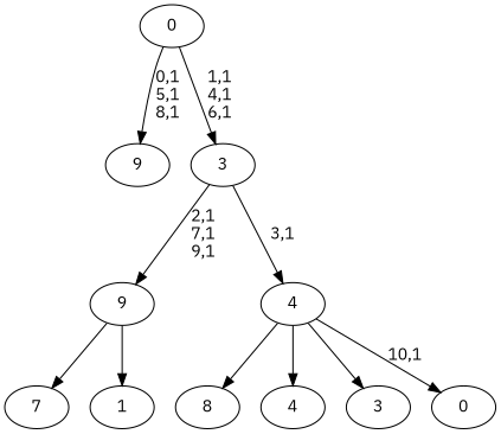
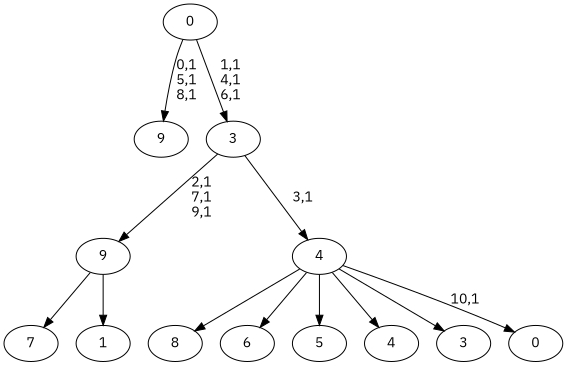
  digraph {
    fontname="IBM Plex Sans"
    node [fontname="IBM Plex Sans"]
    edge [fontname="IBM Plex Sans"]
    n1 [label=9]
    n2 [label=8]
    n3 [label=7]
+   n4 [label=6]
+   n5 [label=5]
    n6 [label=4]
    n7 [label=3]
    n8 [label=1]
    9
    n10 [label=0]
    4
    3
    0
    9 -> n3
    9 -> n8
    4 -> n2
+   4 -> n4
+   4 -> n5
    4 -> n6
    4 -> n7
    4 -> n10 [label="10,1"]
    3 -> 9 [label="2,1\n7,1\n9,1"]
    3 -> 4 [label="3,1"]
    0 -> n1 [label="0,1\n5,1\n8,1"]
    0 -> 3 [label="1,1\n4,1\n6,1"]
  }
